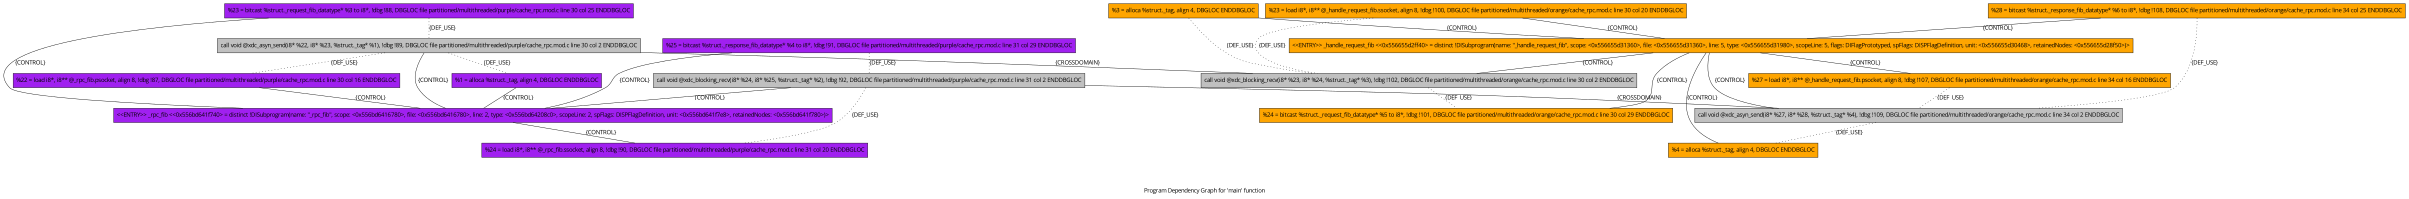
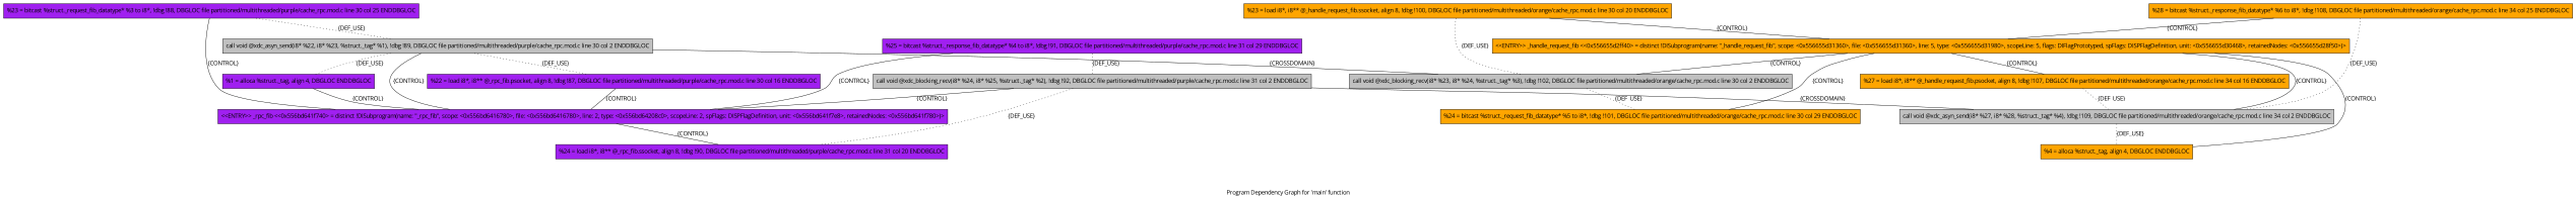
  strict graph {
    fontname="Open Sans"
    label="Program Dependency Graph for 'main' function"
    node [fillcolor=orange fontname="Open Sans" shape=record side="orange/orange" style=filled]
    edge [fontname="Open Sans"]
    n1 [fillcolor=purple label="{  %23 = bitcast %struct._request_fib_datatype* %3 to i8*, !dbg !88, DBGLOC file partitioned/multithreaded/purple/cache_rpc.mod.c line 30 col 25 ENDDBGLOC}" side="purple/purple"]
    n2 [dbginfo="Name: xdc_asyn_send on line 30 column 2 in file partitioned/multithreaded/purple/cache_rpc.mod.c (local)" fillcolor=gray label="{  call void @xdc_asyn_send(i8* %22, i8* %23, %struct._tag* %1), !dbg !89, DBGLOC file partitioned/multithreaded/purple/cache_rpc.mod.c line 30 col 2 ENDDBGLOC}" side="purple/purple"]
    n3 [fillcolor=purple label="{\<\<ENTRY\>\> _rpc_fib \<\<0x556bd641f740\> = distinct !DISubprogram(name: \"_rpc_fib\", scope: \<0x556bd6416780\>, file: \<0x556bd6416780\>, line: 2, type: \<0x556bd64208c0\>, scopeLine: 2, spFlags: DISPFlagDefinition, unit: \<0x556bd641f7e8\>, retainedNodes: \<0x556bd641f780\>)\>}" side="purple/purple"]
    N [shape=polygon side=green style=invis fillcolor=""]
    n5 [dbginfo="Name: xdc_blocking_recv on line 30 column 2 in file partitioned/multithreaded/orange/cache_rpc.mod.c (local)" fillcolor=gray label="{  call void @xdc_blocking_recv(i8* %23, i8* %24, %struct._tag* %3), !dbg !102, DBGLOC file partitioned/multithreaded/orange/cache_rpc.mod.c line 30 col 2 ENDDBGLOC}"]
    n6 [fillcolor=purple label="{  %1 = alloca %struct._tag, align 4, DBGLOC  ENDDBGLOC}" side="purple/purple"]
    n7 [fillcolor=purple label="{  %22 = load i8*, i8** @_rpc_fib.psocket, align 8, !dbg !87, DBGLOC file partitioned/multithreaded/purple/cache_rpc.mod.c line 30 col 16 ENDDBGLOC}" side="purple/purple"]
    n8 [fillcolor=purple label="{  %24 = load i8*, i8** @_rpc_fib.ssocket, align 8, !dbg !90, DBGLOC file partitioned/multithreaded/purple/cache_rpc.mod.c line 31 col 20 ENDDBGLOC}" side="purple/purple"]
    n9 [fillcolor=purple label="{  %25 = bitcast %struct._response_fib_datatype* %4 to i8*, !dbg !91, DBGLOC file partitioned/multithreaded/purple/cache_rpc.mod.c line 31 col 29 ENDDBGLOC}" side="purple/purple"]
    n10 [dbginfo="Name: xdc_blocking_recv on line 31 column 2 in file partitioned/multithreaded/purple/cache_rpc.mod.c (local)" fillcolor=gray label="{  call void @xdc_blocking_recv(i8* %24, i8* %25, %struct._tag* %2), !dbg !92, DBGLOC file partitioned/multithreaded/purple/cache_rpc.mod.c line 31 col 2 ENDDBGLOC}" side="purple/purple"]
    n11 [dbginfo="Name: xdc_asyn_send on line 34 column 2 in file partitioned/multithreaded/orange/cache_rpc.mod.c (local)" fillcolor=gray label="{  call void @xdc_asyn_send(i8* %27, i8* %28, %struct._tag* %4), !dbg !109, DBGLOC file partitioned/multithreaded/orange/cache_rpc.mod.c line 34 col 2 ENDDBGLOC}"]
-   n12 [label="{  %3 = alloca %struct._tag, align 4, DBGLOC  ENDDBGLOC}"]
    n13 [label="{\<\<ENTRY\>\> _handle_request_fib \<\<0x556655d2ff40\> = distinct !DISubprogram(name: \"_handle_request_fib\", scope: \<0x556655d31360\>, file: \<0x556655d31360\>, line: 5, type: \<0x556655d31980\>, scopeLine: 5, flags: DIFlagPrototyped, spFlags: DISPFlagDefinition, unit: \<0x556655d30468\>, retainedNodes: \<0x556655d28f50\>)\>}"]
    S [shape=polygon side=orange style=invis fillcolor=""]
    n15 [label="{  %27 = load i8*, i8** @_handle_request_fib.psocket, align 8, !dbg !107, DBGLOC file partitioned/multithreaded/orange/cache_rpc.mod.c line 34 col 16 ENDDBGLOC}"]
    n16 [label="{  %4 = alloca %struct._tag, align 4, DBGLOC  ENDDBGLOC}"]
    n17 [label="{  %24 = bitcast %struct._request_fib_datatype* %5 to i8*, !dbg !101, DBGLOC file partitioned/multithreaded/orange/cache_rpc.mod.c line 30 col 29 ENDDBGLOC}"]
    n18 [label="{  %28 = bitcast %struct._response_fib_datatype* %6 to i8*, !dbg !108, DBGLOC file partitioned/multithreaded/orange/cache_rpc.mod.c line 34 col 25 ENDDBGLOC}"]
    n19 [label="{  %23 = load i8*, i8** @_handle_request_fib.ssocket, align 8, !dbg !100, DBGLOC file partitioned/multithreaded/orange/cache_rpc.mod.c line 30 col 20 ENDDBGLOC}"]
    n1 -- n2 [label="{DEF_USE}" style=dotted]
    n1 -- n3 [label="{CONTROL}"]
    n1 -- N [style=invis]
    n2 -- n3 [label="{CONTROL}"]
    n2 -- n5 [label="{CROSSDOMAIN}"]
    n2 -- n6 [label="{DEF_USE}" style=dotted]
    n2 -- n7 [label="{DEF_USE}" style=dotted]
    n3 -- N [style=invis]
    n3 -- n8 [label="{CONTROL}"]
    n5 -- n17 [label="{DEF_USE}" style=dotted]
    n6 -- n3 [label="{CONTROL}"]
    n6 -- N [style=invis]
    n7 -- n3 [label="{CONTROL}"]
    n7 -- N [style=invis]
    n8 -- N [style=invis]
    n9 -- n3 [label="{CONTROL}"]
    n9 -- N [style=invis]
    n9 -- n10 [label="{DEF_USE}" style=dotted]
    n10 -- n3 [label="{CONTROL}"]
    n10 -- n8 [label="{DEF_USE}" style=dotted]
    n10 -- n11 [label="{CROSSDOMAIN}"]
    n11 -- n16 [label="{DEF_USE}" style=dotted]
-   n12 -- n5 [label="{DEF_USE}" style=dotted]
-   n12 -- n13 [label="{CONTROL}"]
-   n12 -- S [style=invis]
    n13 -- n5 [label="{CONTROL}"]
    n13 -- n11 [label="{CONTROL}"]
    n13 -- S [style=invis]
    n13 -- n15 [label="{CONTROL}"]
    n13 -- n16 [label="{CONTROL}"]
    n13 -- n17 [label="{CONTROL}"]
    n15 -- n11 [label="{DEF_USE}" style=dotted]
    n15 -- S [style=invis]
    n16 -- S [style=invis]
    n17 -- S [style=invis]
    n18 -- n11 [label="{DEF_USE}" style=dotted]
    n18 -- n13 [label="{CONTROL}"]
    n18 -- S [style=invis]
    n19 -- n5 [label="{DEF_USE}" style=dotted]
    n19 -- n13 [label="{CONTROL}"]
    n19 -- S [style=invis]
  }
